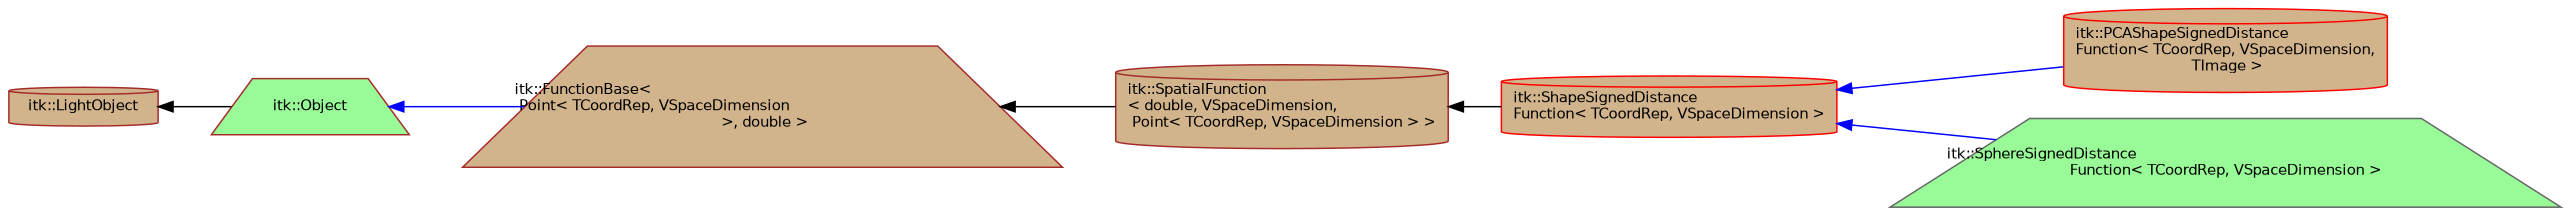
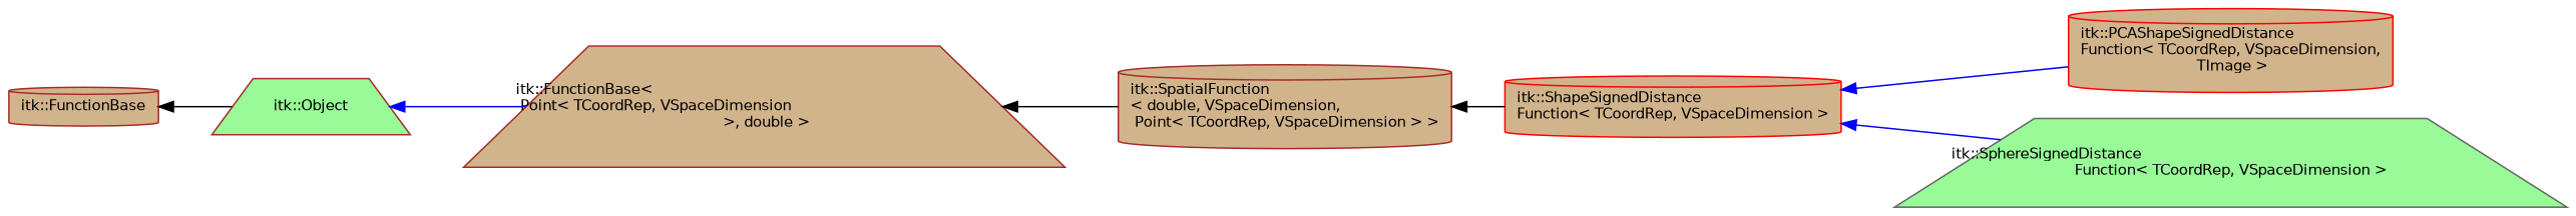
  digraph {
    rankdir=LR
    node [color=brown fillcolor=tan fontname=Helvetica fontsize=10 shape=cylinder style=filled]
    edge [color=blue dir=back fontname=Helvetica fontsize=10 labelfontname=Helvetica labelfontsize=10 style=solid]
    n1 [color=red fontcolor=black height=0.2 label="itk::ShapeSignedDistance\lFunction\< TCoordRep, VSpaceDimension \>" width=0.4]
    n2 [color=red height=0.2 label="itk::PCAShapeSignedDistance\lFunction\< TCoordRep, VSpaceDimension,\l TImage \>" width=0.4]
    n3 [color=gray40 fillcolor=palegreen height=0.2 label="itk::SphereSignedDistance\lFunction\< TCoordRep, VSpaceDimension \>" shape=trapezium width=0.4]
    n4 [height=0.2 label="itk::SpatialFunction\l\< double, VSpaceDimension,\l Point\< TCoordRep, VSpaceDimension \> \>" width=0.4]
    n5 [height=0.2 label="itk::FunctionBase\<\l Point\< TCoordRep, VSpaceDimension\l \>, double \>" shape=trapezium width=0.4]
    n6 [fillcolor=palegreen height=0.2 label="itk::Object" shape=trapezium width=0.4]
-   n7 [height=0.2 label="itk::LightObject" width=0.4]
+   n7 [height=0.2 label="itk::FunctionBase" width=0.4]
    n1 -> n2
    n1 -> n3
    n4 -> n1 [color=black]
    n5 -> n4 [color=black]
    n6 -> n5
    n7 -> n6 [color=black]
  }
